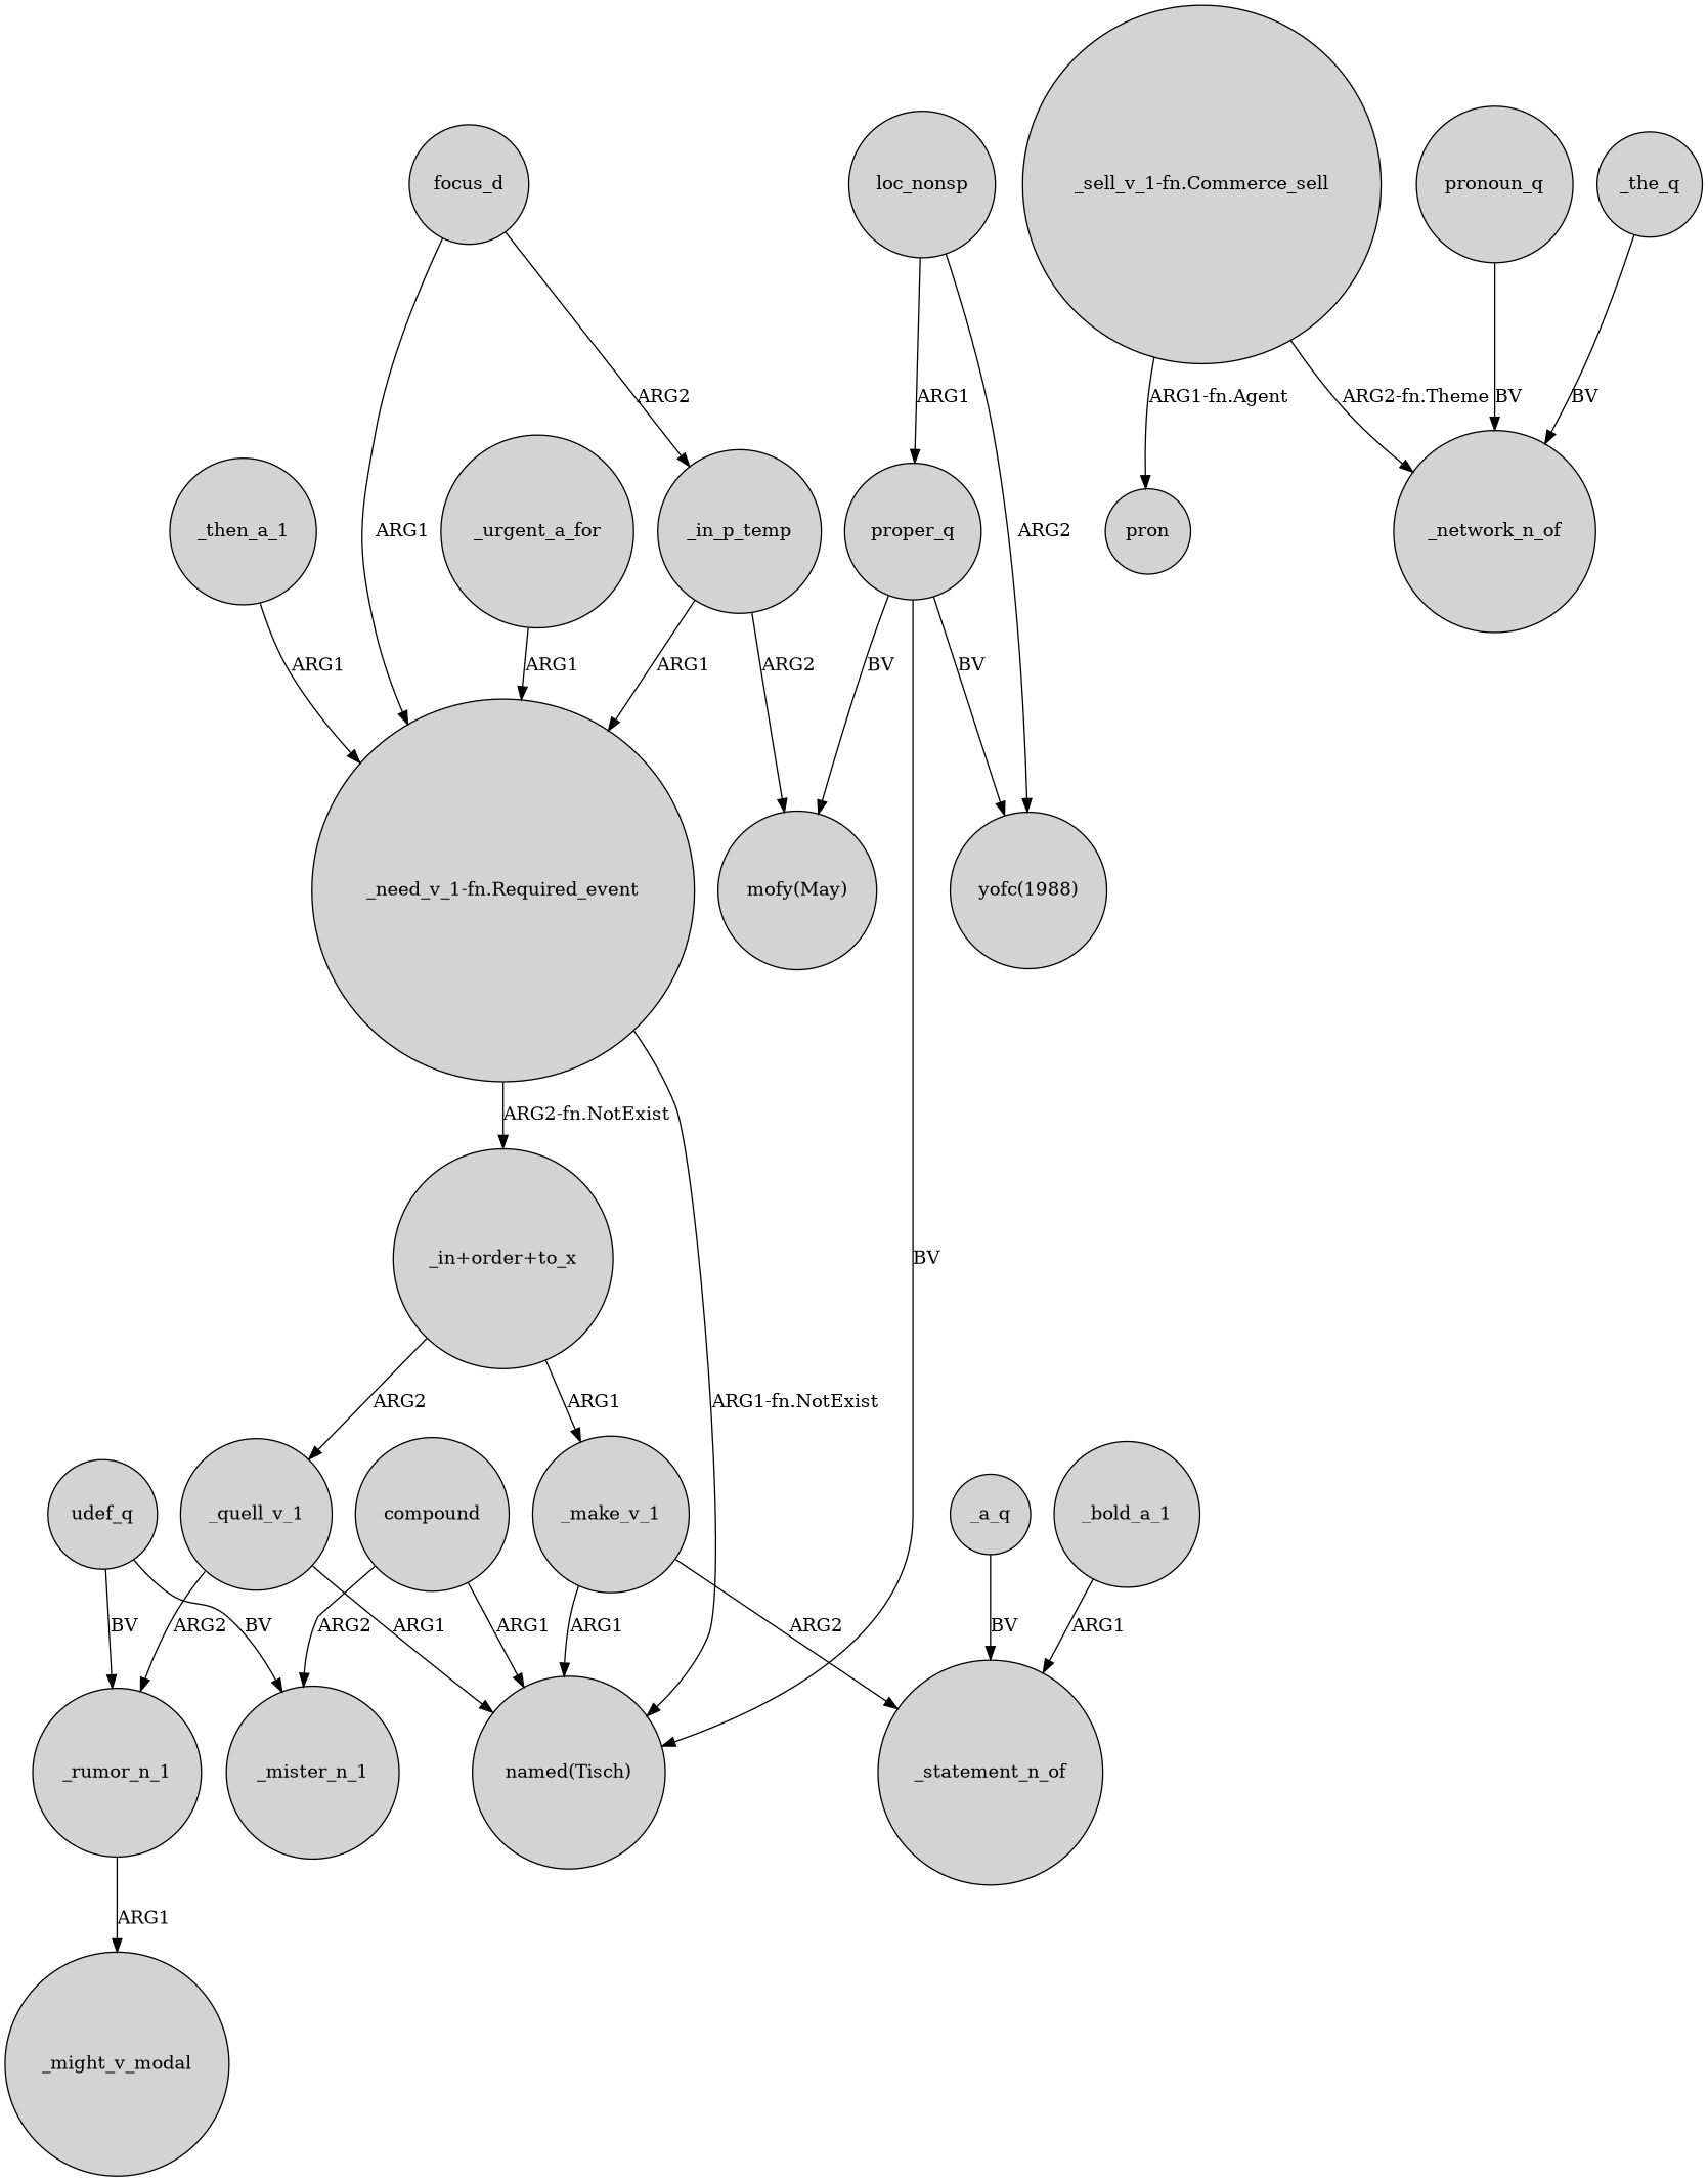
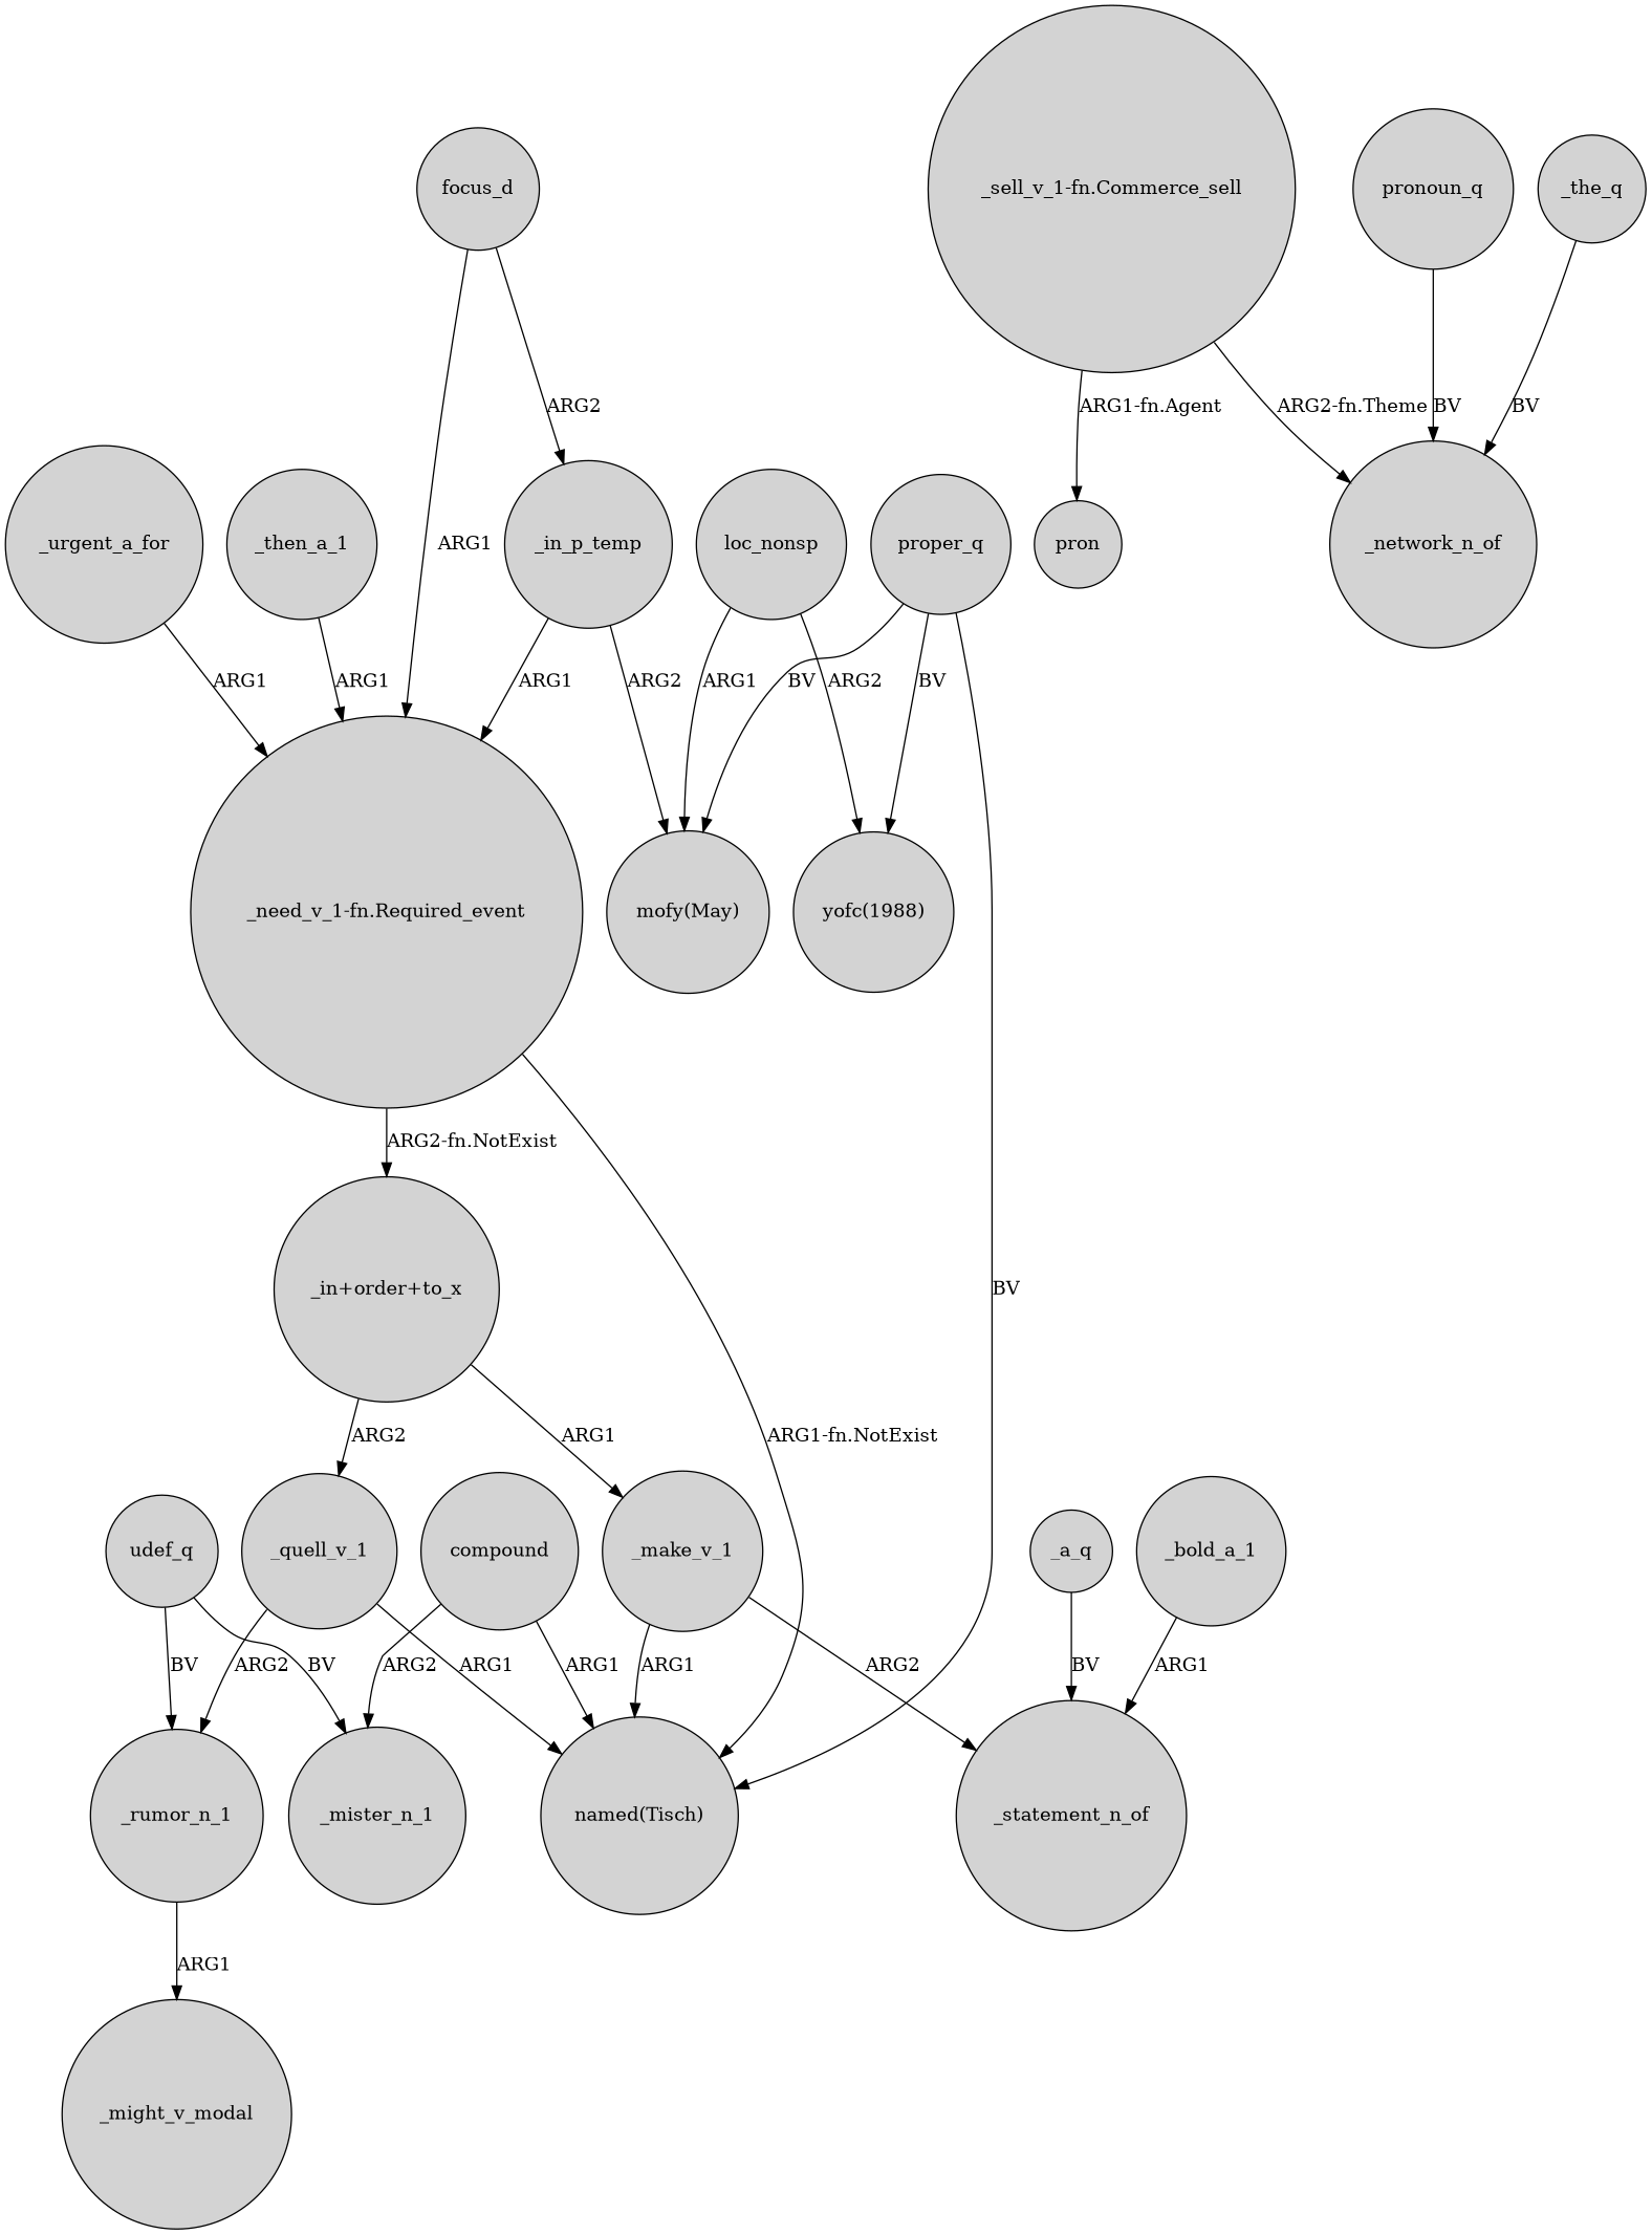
  digraph {
    node [shape=circle style=filled]
    _quell_v_1
    _rumor_n_1
    "named(Tisch)"
    _might_v_modal
    focus_d
    _in_p_temp
    "_need_v_1-fn.Required_event"
    "mofy(May)"
    "_in+order+to_x"
    _make_v_1
    _statement_n_of
    "_sell_v_1-fn.Commerce_sell"
    _network_n_of
    pron
    compound
    _mister_n_1
    udef_q
    _a_q
    proper_q
    "yofc(1988)"
    _urgent_a_for
    pronoun_q
    _the_q
    _then_a_1
    _bold_a_1
    loc_nonsp
    _quell_v_1 -> _rumor_n_1 [label=ARG2]
    _quell_v_1 -> "named(Tisch)" [label=ARG1]
    _rumor_n_1 -> _might_v_modal [label=ARG1]
    focus_d -> _in_p_temp [label=ARG2]
    focus_d -> "_need_v_1-fn.Required_event" [label=ARG1]
    _in_p_temp -> "_need_v_1-fn.Required_event" [label=ARG1]
    _in_p_temp -> "mofy(May)" [label=ARG2]
    "_need_v_1-fn.Required_event" -> "named(Tisch)" [label="ARG1-fn.NotExist"]
    "_need_v_1-fn.Required_event" -> "_in+order+to_x" [label="ARG2-fn.NotExist"]
    "_in+order+to_x" -> _quell_v_1 [label=ARG2]
    "_in+order+to_x" -> _make_v_1 [label=ARG1]
    _make_v_1 -> "named(Tisch)" [label=ARG1]
    _make_v_1 -> _statement_n_of [label=ARG2]
    "_sell_v_1-fn.Commerce_sell" -> _network_n_of [label="ARG2-fn.Theme"]
    "_sell_v_1-fn.Commerce_sell" -> pron [label="ARG1-fn.Agent"]
    compound -> "named(Tisch)" [label=ARG1]
    compound -> _mister_n_1 [label=ARG2]
    udef_q -> _rumor_n_1 [label=BV]
    udef_q -> _mister_n_1 [label=BV]
    _a_q -> _statement_n_of [label=BV]
    proper_q -> "named(Tisch)" [label=BV]
    proper_q -> "mofy(May)" [label=BV]
    proper_q -> "yofc(1988)" [label=BV]
    _urgent_a_for -> "_need_v_1-fn.Required_event" [label=ARG1]
    pronoun_q -> _network_n_of [label=BV]
    _the_q -> _network_n_of [label=BV]
    _then_a_1 -> "_need_v_1-fn.Required_event" [label=ARG1]
    _bold_a_1 -> _statement_n_of [label=ARG1]
-   loc_nonsp -> proper_q [label=ARG1]
+   loc_nonsp -> "mofy(May)" [label=ARG1]
    loc_nonsp -> "yofc(1988)" [label=ARG2]
  }
